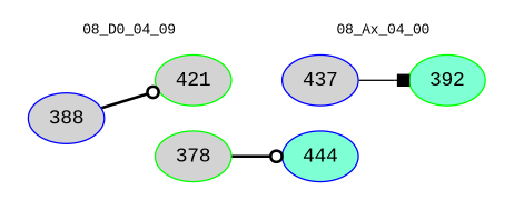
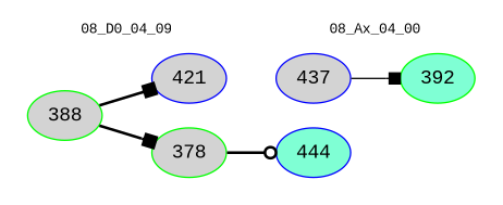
  digraph {
    fontname="Liberation Mono"
    rankdir=LR
    node [color=blue fillcolor=lightgrey fontname="Liberation Mono" style=filled]
    edge [arrowhead=box color=black fontname="Liberation Mono" style=bold]
    n1 [label=437]
    n2 [color=green fillcolor=aquamarine label=392]
    n3 [fillcolor=aquamarine label=444]
-   n4 [label=388]
+   n4 [color=green label=388]
    n5 [color=green label=378]
-   n6 [color=green label=421]
+   n6 [label=421]
    subgraph cluster_1 {
      color=white
      fontsize=10
      label="08_Ax_04_00"
      n1
      n2
      n3
    }
    subgraph cluster_2 {
      color=white
      fontsize=10
      label="08_D0_04_09"
      n4
      n5
      n6
    }
    n1 -> n2 [style=solid]
-   n4 -> n6 [arrowhead=odot]
+   n4 -> n5
+   n4 -> n6
    n5 -> n3 [arrowhead=odot]
  }
